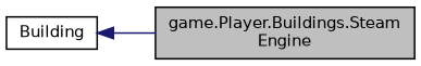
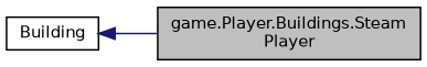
  digraph {
    rankdir=LR
    fontname="DejaVu Sans"
    node [color=black fontname="DejaVu Sans" fontsize=10 shape=record style=filled]
-   n1 [fillcolor=grey75 fontcolor=black height=0.2 label="game.Player.Buildings.Steam\lEngine" width=0.4]
+   n1 [fillcolor=grey75 fontcolor=black height=0.2 label="game.Player.Buildings.Steam\lPlayer" width=0.4]
    n2 [fillcolor=white height=0.2 label=Building width=0.4]
    n2 -> n1 [color=midnightblue dir=back fontname="DejaVu Sans" fontsize=10 labelfontname=Helvetica labelfontsize=10 style=solid]
  }
